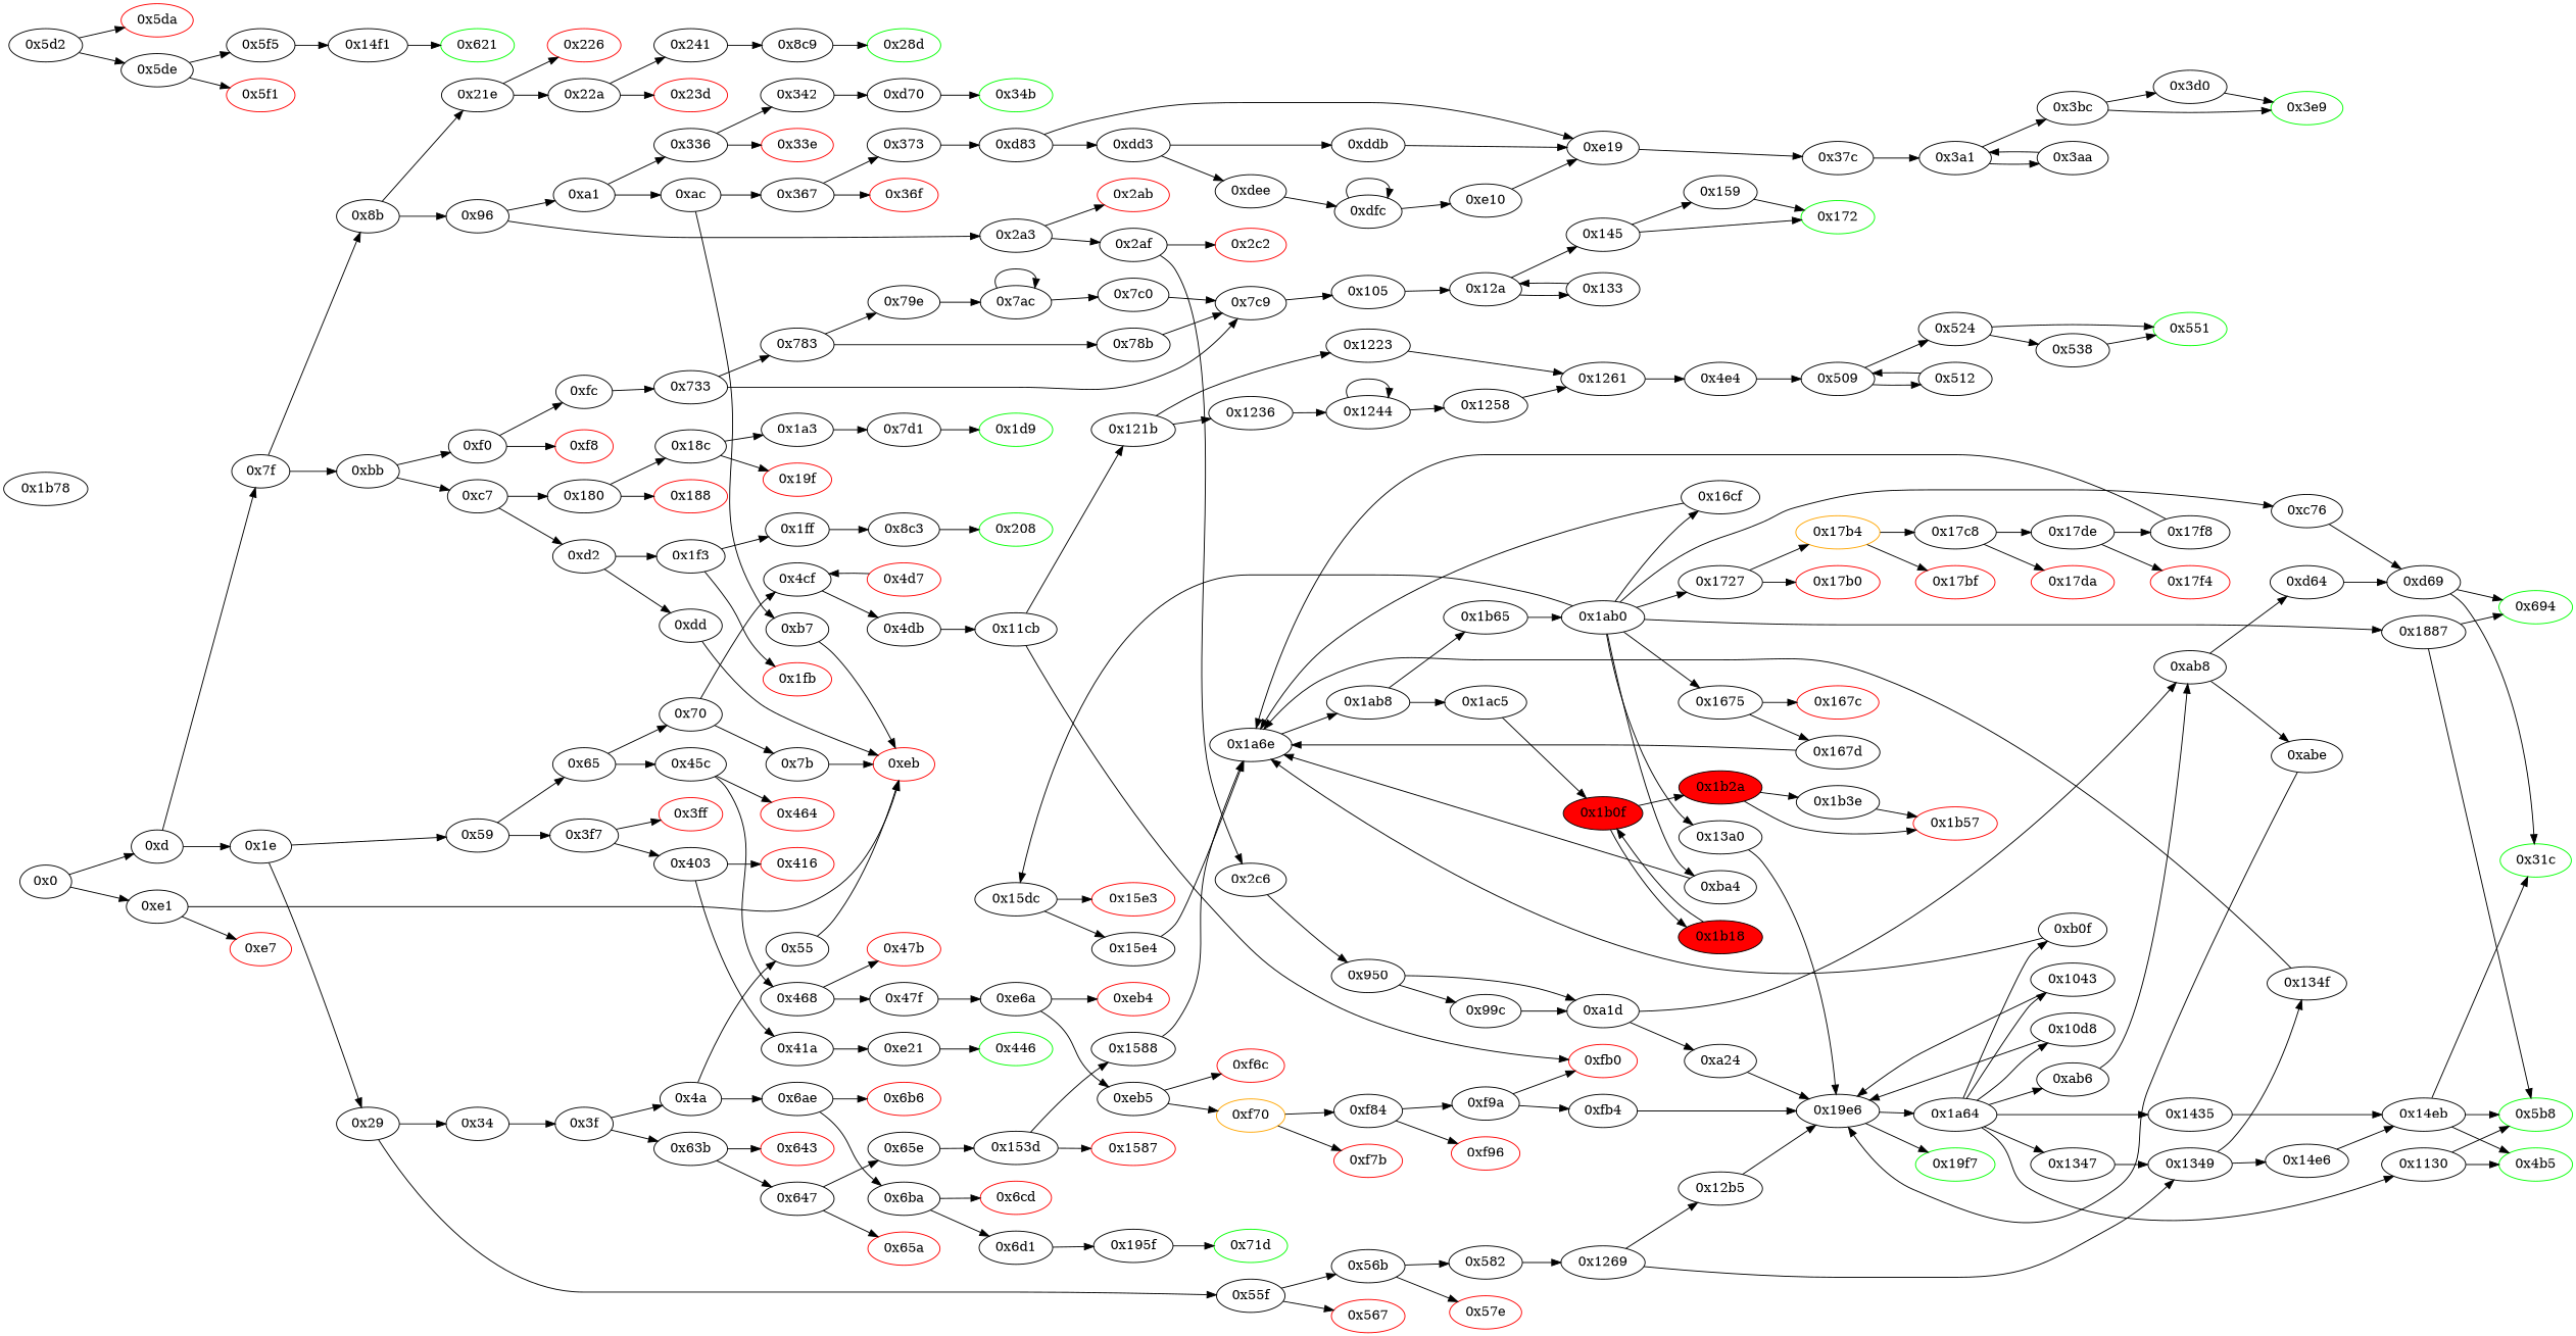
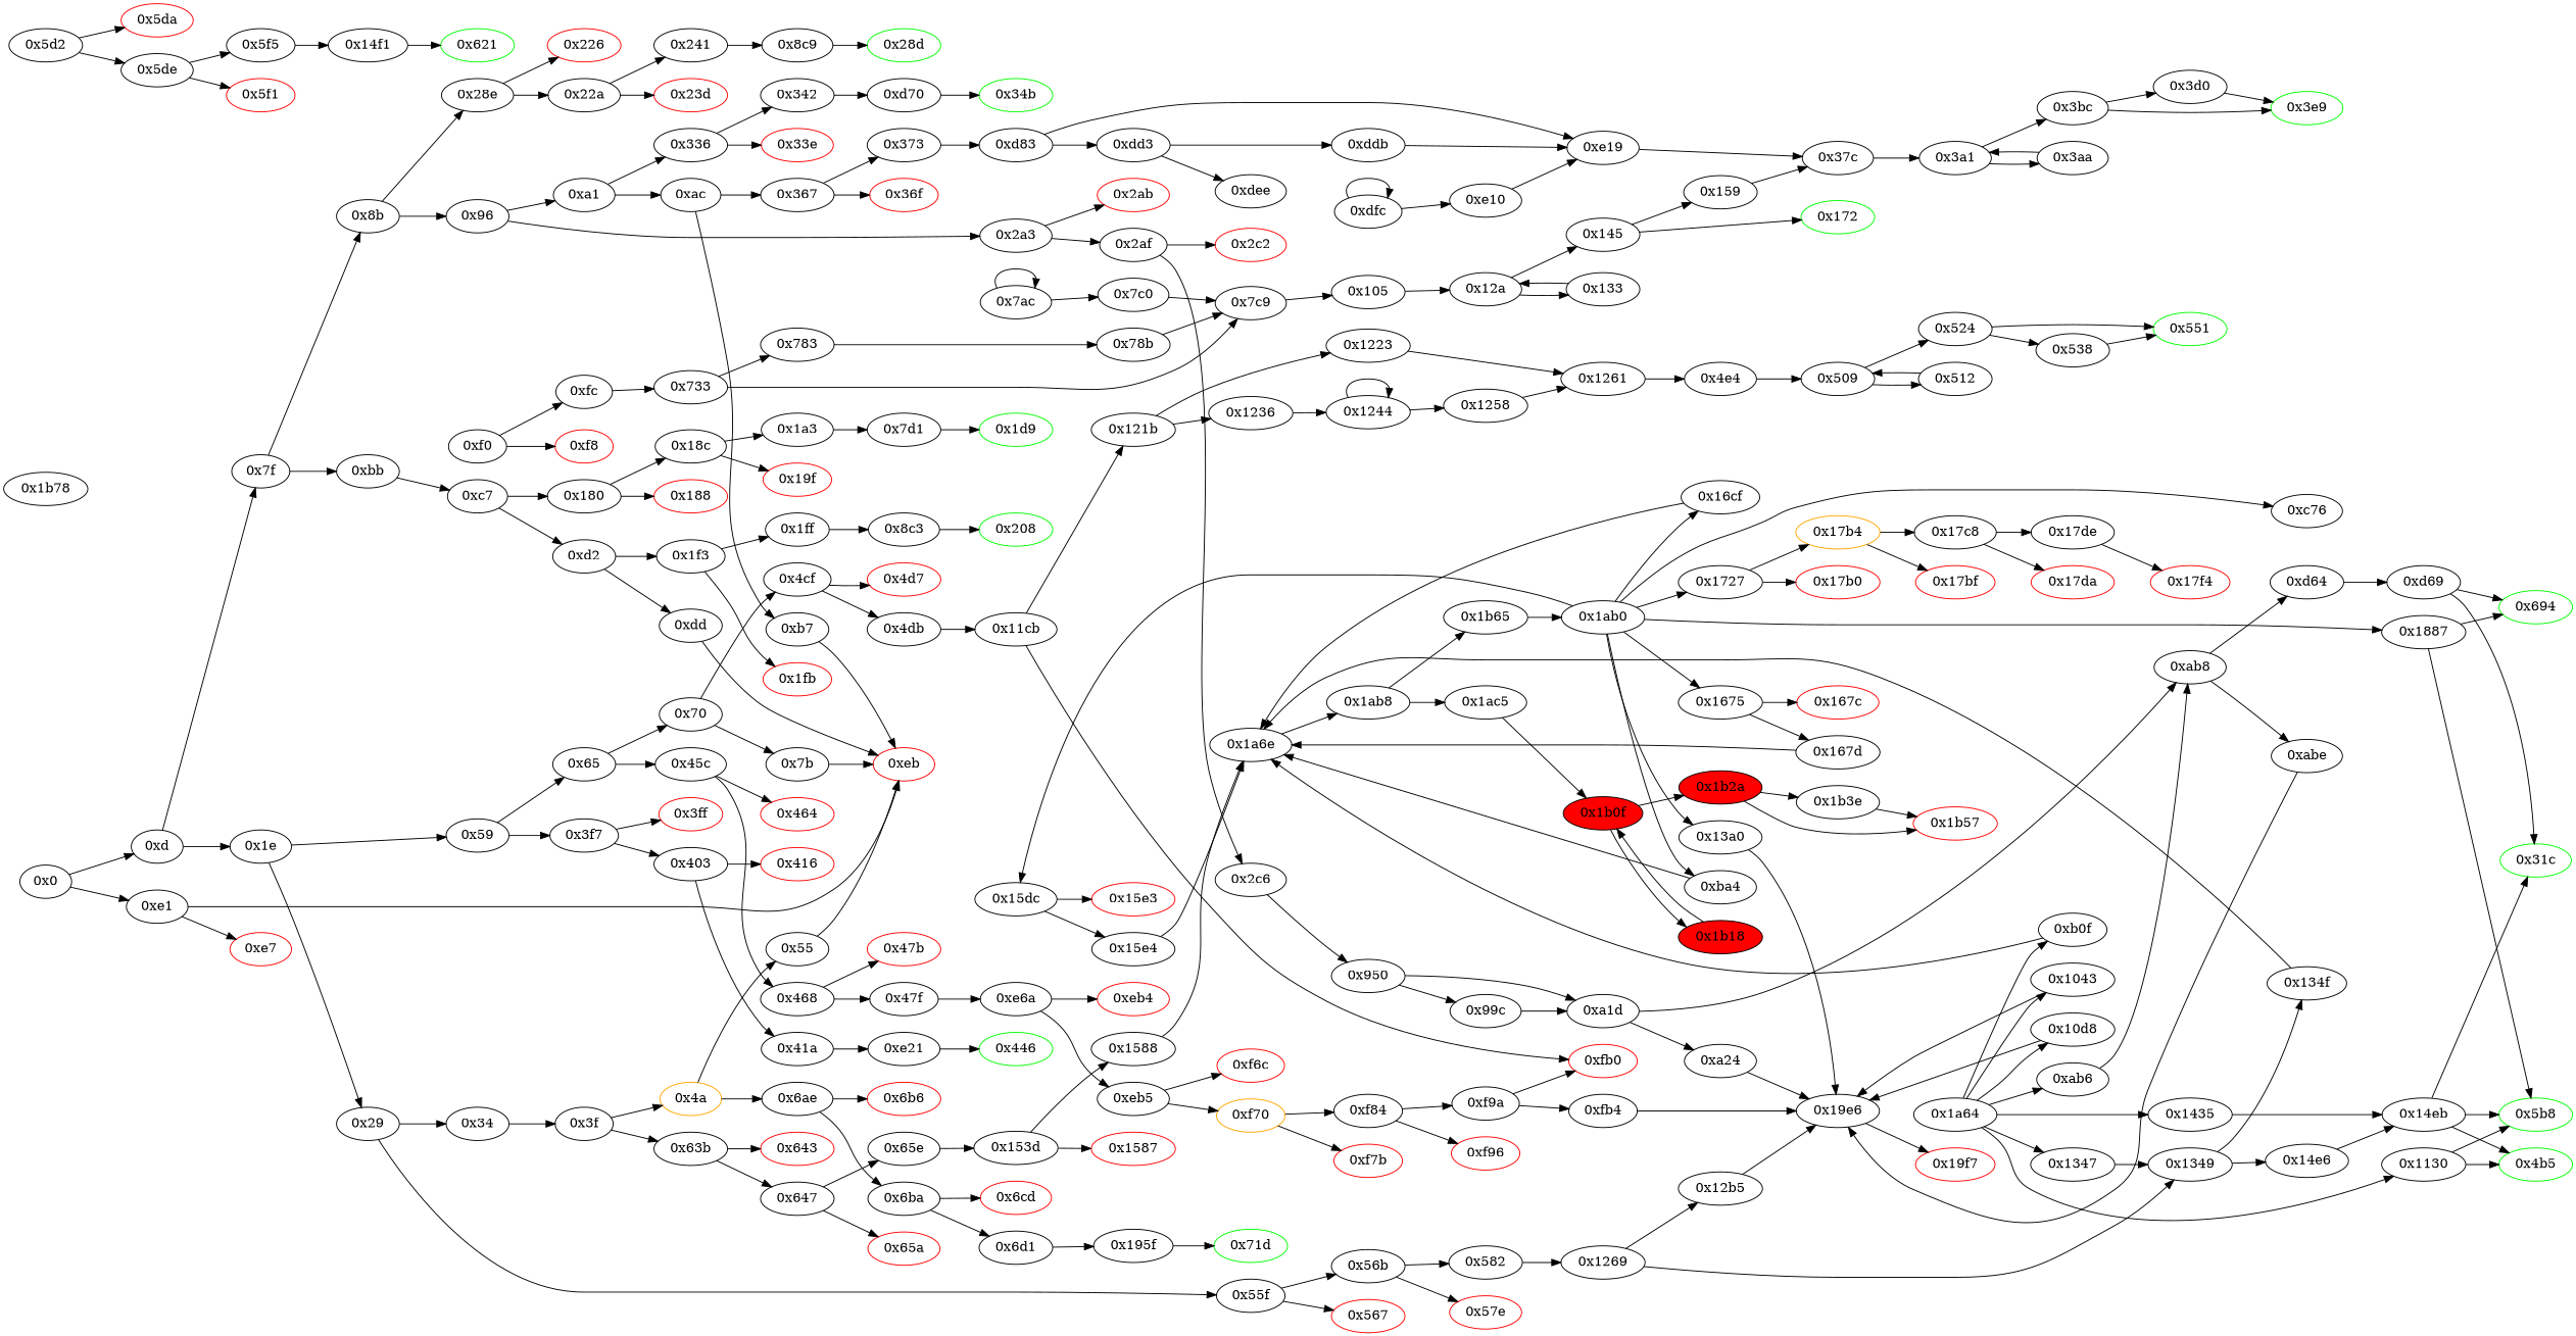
  digraph {
    rankdir=LR
    node [fillcolor=white style=filled]
    "0x15e3" [color=red]
    "0x1587" [color=red]
    "0x29"
    "0x34"
    "0x55f"
    "0x3f"
    "0x567" [color=red]
    "0x56b"
    "0xab6"
    "0xab8"
    "0xabe"
    "0xd64"
    "0x336"
    "0x342"
    "0x33e" [color=red]
    "0xd70"
    "0xbb"
    "0xc7"
    "0xf0"
    "0x180"
    "0xd2"
    "0xfc"
    "0xf8" [color=red]
    "0x10d8"
    "0x19e6"
    "0x1a64"
-   "0x19f7" [color=green]
+   "0x19f7" [color=red]
    "0x1d9" [color=green]
    "0x208" [color=green]
    "0x8c3"
    "0x17da" [color=red]
    "0xa1"
    "0xac"
    "0x367"
    "0xb7"
    "0x2c6"
    "0x950"
    "0xa1d"
    "0x99c"
    "0x17de"
-   "0x17f8"
    "0x17f4" [color=red]
    "0x1a6e"
    "0xd69"
    "0x1347"
    "0x1435"
    "0x1043"
    "0x1130"
    "0xb0f"
    "0x1349"
    "0x14eb"
    "0x4b5" [color=green]
    "0x5b8" [color=green]
    "0x733"
    "0x783"
    "0x7c9"
    "0x241"
    "0x8c9"
    "0x28d" [color=green]
    "0xeb" [color=red]
    "0xf7b" [color=red]
    "0xf96" [color=red]
    "0xf84"
    "0xf9a"
    "0xfb4"
    "0xfb0" [color=red]
    "0x63b"
-   "0x4a"
+   "0x4a" [color=orange]
    "0x643" [color=red]
    "0x647"
    "0x6ae"
    "0x55"
    "0x1fb" [color=red]
    "0x34b" [color=green]
    "0x71d" [color=green]
    "0x195f"
    "0x8b"
-   "0x21e"
+   "0x21e" [label="0x28e"]
    "0x96"
    "0x22a"
    "0x226" [color=red]
    "0x2a3"
    "0x17bf" [color=red]
    "0x4d7" [color=red]
    "0x1b78"
    "0x23d" [color=red]
    "0x65a" [color=red]
    "0x121b"
    "0x1223"
    "0x1236"
    "0x1261"
    "0x1244"
    "0xf70" [color=orange]
    "0xeb5"
    "0xf6c" [color=red]
    "0x18c"
    "0x188" [color=red]
    "0x1a3"
    "0x19f" [color=red]
    "0x14e6"
    "0x134f"
    "0x36f" [color=red]
    "0xa24"
    "0xdd"
    "0xba4"
    "0x1ab8"
    "0x31c" [color=green]
    "0x1b0f" [fillcolor=red]
    "0x1ac5"
    "0x1b18" [fillcolor=red]
    "0x1b2a" [fillcolor=red]
    "0x1f3"
    "0xe6a"
    "0xeb4" [color=red]
    "0x167c" [color=red]
    "0x5da" [color=red]
    "0x57e" [color=red]
    "0x582"
    "0x1269"
    "0x1ff"
    "0x621" [color=green]
    "0x14f1"
    "0x373"
    "0xd83"
    "0xdd3"
    "0xe19"
    "0x7d1"
    "0xd"
    "0x7f"
    "0x1e"
    "0x59"
-   "0x79e"
    "0x78b"
    "0x105"
    "0x16cf"
    "0x6d1"
    "0xe1"
    "0xe7" [color=red]
    "0x1b65"
    "0x1ab0"
    "0x1887"
    "0x15dc"
    "0x1675"
    "0x13a0"
    "0x1727"
    "0xc76"
    "0x694" [color=green]
    "0x15e4"
    "0x167d"
    "0x17b0" [color=red]
    "0x17b4" [color=orange]
    "0x7ac"
    "0x7c0"
    "0xdee"
    "0xddb"
    "0x37c"
    "0x509"
    "0x524"
    "0x512"
    "0x538"
    "0x551" [color=green]
    "0x41a"
    "0xe21"
    "0x446" [color=green]
    "0x65e"
    "0xdfc"
    "0x3ff" [color=red]
    "0x3f7"
    "0x403"
    "0x416" [color=red]
    "0x6b6" [color=red]
    "0x6ba"
    "0x6cd" [color=red]
    "0x3a1"
    "0x11cb"
    "0x4e4"
    "0x468"
    "0x47f"
    "0x47b" [color=red]
    "0x12b5"
    "0x2ab" [color=red]
    "0x2af"
    "0x2c2" [color=red]
    "0x1258"
    "0x5d2"
    "0x5de"
    "0x464" [color=red]
    "0x45c"
    "0x1588"
    "0x12a"
    "0x145"
    "0x133"
    "0x159"
    "0x172" [color=green]
    "0x70"
    "0x7b"
    "0x4cf"
    "0x4db"
    "0x5f5"
    "0x65"
    "0xe10"
    "0x5f1" [color=red]
    "0x1b57" [color=red]
    "0x1b3e"
    "0x3aa"
    "0x3bc"
    "0x3d0"
    "0x3e9" [color=green]
    "0x153d"
    "0x17c8"
    "0x0"
    "0x29" -> "0x34"
    "0x29" -> "0x55f"
    "0x34" -> "0x3f"
    "0x55f" -> "0x567"
    "0x55f" -> "0x56b"
    "0x3f" -> "0x63b"
    "0x3f" -> "0x4a"
    "0x56b" -> "0x57e"
    "0x56b" -> "0x582"
    "0xab6" -> "0xab8"
    "0xab8" -> "0xabe"
    "0xab8" -> "0xd64"
    "0xabe" -> "0x19e6"
    "0xd64" -> "0xd69"
    "0x336" -> "0x342"
    "0x336" -> "0x33e"
    "0x342" -> "0xd70"
    "0xd70" -> "0x34b"
    "0xbb" -> "0xc7"
-   "0xbb" -> "0xf0"
    "0xc7" -> "0x180"
    "0xc7" -> "0xd2"
    "0xf0" -> "0xfc"
    "0xf0" -> "0xf8"
    "0x180" -> "0x18c"
    "0x180" -> "0x188"
    "0xd2" -> "0xdd"
    "0xd2" -> "0x1f3"
    "0xfc" -> "0x733"
    "0x10d8" -> "0x19e6"
-   "0x19e6" -> "0x1a64"
    "0x19e6" -> "0x19f7"
    "0x1a64" -> "0xab6"
    "0x1a64" -> "0x10d8"
    "0x1a64" -> "0x1347"
    "0x1a64" -> "0x1435"
    "0x1a64" -> "0x1043"
    "0x1a64" -> "0x1130"
    "0x1a64" -> "0xb0f"
    "0x8c3" -> "0x208"
    "0xa1" -> "0x336"
    "0xa1" -> "0xac"
    "0xac" -> "0x367"
    "0xac" -> "0xb7"
    "0x367" -> "0x36f"
    "0x367" -> "0x373"
    "0xb7" -> "0xeb"
    "0x2c6" -> "0x950"
    "0x950" -> "0xa1d"
    "0x950" -> "0x99c"
    "0xa1d" -> "0xab8"
    "0xa1d" -> "0xa24"
    "0x99c" -> "0xa1d"
-   "0x17de" -> "0x17f8"
    "0x17de" -> "0x17f4"
-   "0x17f8" -> "0x1a6e"
    "0x1a6e" -> "0x1ab8"
    "0xd69" -> "0x31c"
    "0xd69" -> "0x694"
    "0x1347" -> "0x1349"
    "0x1435" -> "0x14eb"
    "0x1043" -> "0x19e6"
    "0x1130" -> "0x4b5"
    "0x1130" -> "0x5b8"
    "0xb0f" -> "0x1a6e"
    "0x1349" -> "0x14e6"
    "0x1349" -> "0x134f"
    "0x14eb" -> "0x4b5"
    "0x14eb" -> "0x5b8"
    "0x14eb" -> "0x31c"
    "0x733" -> "0x783"
    "0x733" -> "0x7c9"
-   "0x783" -> "0x79e"
    "0x783" -> "0x78b"
    "0x7c9" -> "0x105"
    "0x241" -> "0x8c9"
    "0x8c9" -> "0x28d"
    "0xf84" -> "0xf96"
    "0xf84" -> "0xf9a"
    "0xf9a" -> "0xfb4"
    "0xf9a" -> "0xfb0"
    "0xfb4" -> "0x19e6"
    "0x63b" -> "0x643"
    "0x63b" -> "0x647"
    "0x4a" -> "0x6ae"
    "0x4a" -> "0x55"
    "0x647" -> "0x65a"
    "0x647" -> "0x65e"
    "0x6ae" -> "0x6b6"
    "0x6ae" -> "0x6ba"
    "0x55" -> "0xeb"
    "0x195f" -> "0x71d"
    "0x8b" -> "0x21e"
    "0x8b" -> "0x96"
    "0x21e" -> "0x22a"
    "0x21e" -> "0x226"
    "0x96" -> "0xa1"
    "0x96" -> "0x2a3"
    "0x22a" -> "0x241"
    "0x22a" -> "0x23d"
    "0x2a3" -> "0x2ab"
    "0x2a3" -> "0x2af"
    "0x121b" -> "0x1223"
    "0x121b" -> "0x1236"
    "0x1223" -> "0x1261"
    "0x1236" -> "0x1244"
    "0x1261" -> "0x4e4"
    "0x1244" -> "0x1244"
    "0x1244" -> "0x1258"
    "0xf70" -> "0xf7b"
    "0xf70" -> "0xf84"
    "0xeb5" -> "0xf70"
    "0xeb5" -> "0xf6c"
    "0x18c" -> "0x1a3"
    "0x18c" -> "0x19f"
    "0x1a3" -> "0x7d1"
    "0x14e6" -> "0x14eb"
    "0x134f" -> "0x1a6e"
    "0xa24" -> "0x19e6"
    "0xdd" -> "0xeb"
    "0xba4" -> "0x1a6e"
    "0x1ab8" -> "0x1ac5"
    "0x1ab8" -> "0x1b65"
    "0x1b0f" -> "0x1b18"
    "0x1b0f" -> "0x1b2a"
    "0x1ac5" -> "0x1b0f"
    "0x1b18" -> "0x1b0f"
    "0x1b2a" -> "0x1b57"
    "0x1b2a" -> "0x1b3e"
    "0x1f3" -> "0x1fb"
    "0x1f3" -> "0x1ff"
    "0xe6a" -> "0xeb5"
    "0xe6a" -> "0xeb4"
    "0x582" -> "0x1269"
    "0x1269" -> "0x1349"
    "0x1269" -> "0x12b5"
    "0x1ff" -> "0x8c3"
    "0x14f1" -> "0x621"
    "0x373" -> "0xd83"
    "0xd83" -> "0xdd3"
    "0xd83" -> "0xe19"
    "0xdd3" -> "0xdee"
    "0xdd3" -> "0xddb"
    "0xe19" -> "0x37c"
    "0x7d1" -> "0x1d9"
    "0xd" -> "0x7f"
    "0xd" -> "0x1e"
    "0x7f" -> "0xbb"
    "0x7f" -> "0x8b"
    "0x1e" -> "0x29"
    "0x1e" -> "0x59"
    "0x59" -> "0x3f7"
    "0x59" -> "0x65"
-   "0x79e" -> "0x7ac"
    "0x78b" -> "0x7c9"
    "0x105" -> "0x12a"
    "0x16cf" -> "0x1a6e"
    "0x6d1" -> "0x195f"
    "0xe1" -> "0xeb"
    "0xe1" -> "0xe7"
    "0x1b65" -> "0x1ab0"
    "0x1ab0" -> "0xba4"
    "0x1ab0" -> "0x16cf"
    "0x1ab0" -> "0x1887"
    "0x1ab0" -> "0x15dc"
    "0x1ab0" -> "0x1675"
    "0x1ab0" -> "0x13a0"
    "0x1ab0" -> "0x1727"
    "0x1ab0" -> "0xc76"
    "0x1887" -> "0x5b8"
    "0x1887" -> "0x694"
    "0x15dc" -> "0x15e3"
    "0x15dc" -> "0x15e4"
    "0x1675" -> "0x167c"
    "0x1675" -> "0x167d"
    "0x13a0" -> "0x19e6"
    "0x1727" -> "0x17b0"
    "0x1727" -> "0x17b4"
-   "0xc76" -> "0xd69"
    "0x15e4" -> "0x1a6e"
    "0x167d" -> "0x1a6e"
    "0x17b4" -> "0x17bf"
    "0x17b4" -> "0x17c8"
    "0x7ac" -> "0x7ac"
    "0x7ac" -> "0x7c0"
    "0x7c0" -> "0x7c9"
-   "0xdee" -> "0xdfc"
    "0xddb" -> "0xe19"
    "0x37c" -> "0x3a1"
    "0x509" -> "0x524"
    "0x509" -> "0x512"
    "0x524" -> "0x538"
    "0x524" -> "0x551"
    "0x512" -> "0x509"
    "0x538" -> "0x551"
    "0x41a" -> "0xe21"
    "0xe21" -> "0x446"
    "0x65e" -> "0x153d"
    "0xdfc" -> "0xdfc"
    "0xdfc" -> "0xe10"
    "0x3f7" -> "0x3ff"
    "0x3f7" -> "0x403"
    "0x403" -> "0x41a"
    "0x403" -> "0x416"
    "0x6ba" -> "0x6d1"
    "0x6ba" -> "0x6cd"
    "0x3a1" -> "0x3aa"
    "0x3a1" -> "0x3bc"
    "0x11cb" -> "0xfb0"
    "0x11cb" -> "0x121b"
    "0x4e4" -> "0x509"
    "0x468" -> "0x47f"
    "0x468" -> "0x47b"
    "0x47f" -> "0xe6a"
    "0x12b5" -> "0x19e6"
    "0x2af" -> "0x2c6"
    "0x2af" -> "0x2c2"
    "0x1258" -> "0x1261"
    "0x5d2" -> "0x5da"
    "0x5d2" -> "0x5de"
    "0x5de" -> "0x5f5"
    "0x5de" -> "0x5f1"
    "0x45c" -> "0x468"
    "0x45c" -> "0x464"
    "0x1588" -> "0x1a6e"
    "0x12a" -> "0x145"
    "0x12a" -> "0x133"
    "0x145" -> "0x159"
    "0x145" -> "0x172"
    "0x133" -> "0x12a"
-   "0x159" -> "0x172"
+   "0x159" -> "0x37c"
    "0x70" -> "0x7b"
    "0x70" -> "0x4cf"
    "0x7b" -> "0xeb"
-   "0x4d7" -> "0x4cf"
+   "0x4cf" -> "0x4d7"
    "0x4cf" -> "0x4db"
    "0x4db" -> "0x11cb"
    "0x5f5" -> "0x14f1"
    "0x65" -> "0x45c"
    "0x65" -> "0x70"
    "0xe10" -> "0xe19"
    "0x1b3e" -> "0x1b57"
    "0x3aa" -> "0x3a1"
    "0x3bc" -> "0x3d0"
    "0x3bc" -> "0x3e9"
    "0x3d0" -> "0x3e9"
    "0x153d" -> "0x1587"
    "0x153d" -> "0x1588"
    "0x17c8" -> "0x17da"
    "0x17c8" -> "0x17de"
    "0x0" -> "0xd"
    "0x0" -> "0xe1"
  }
